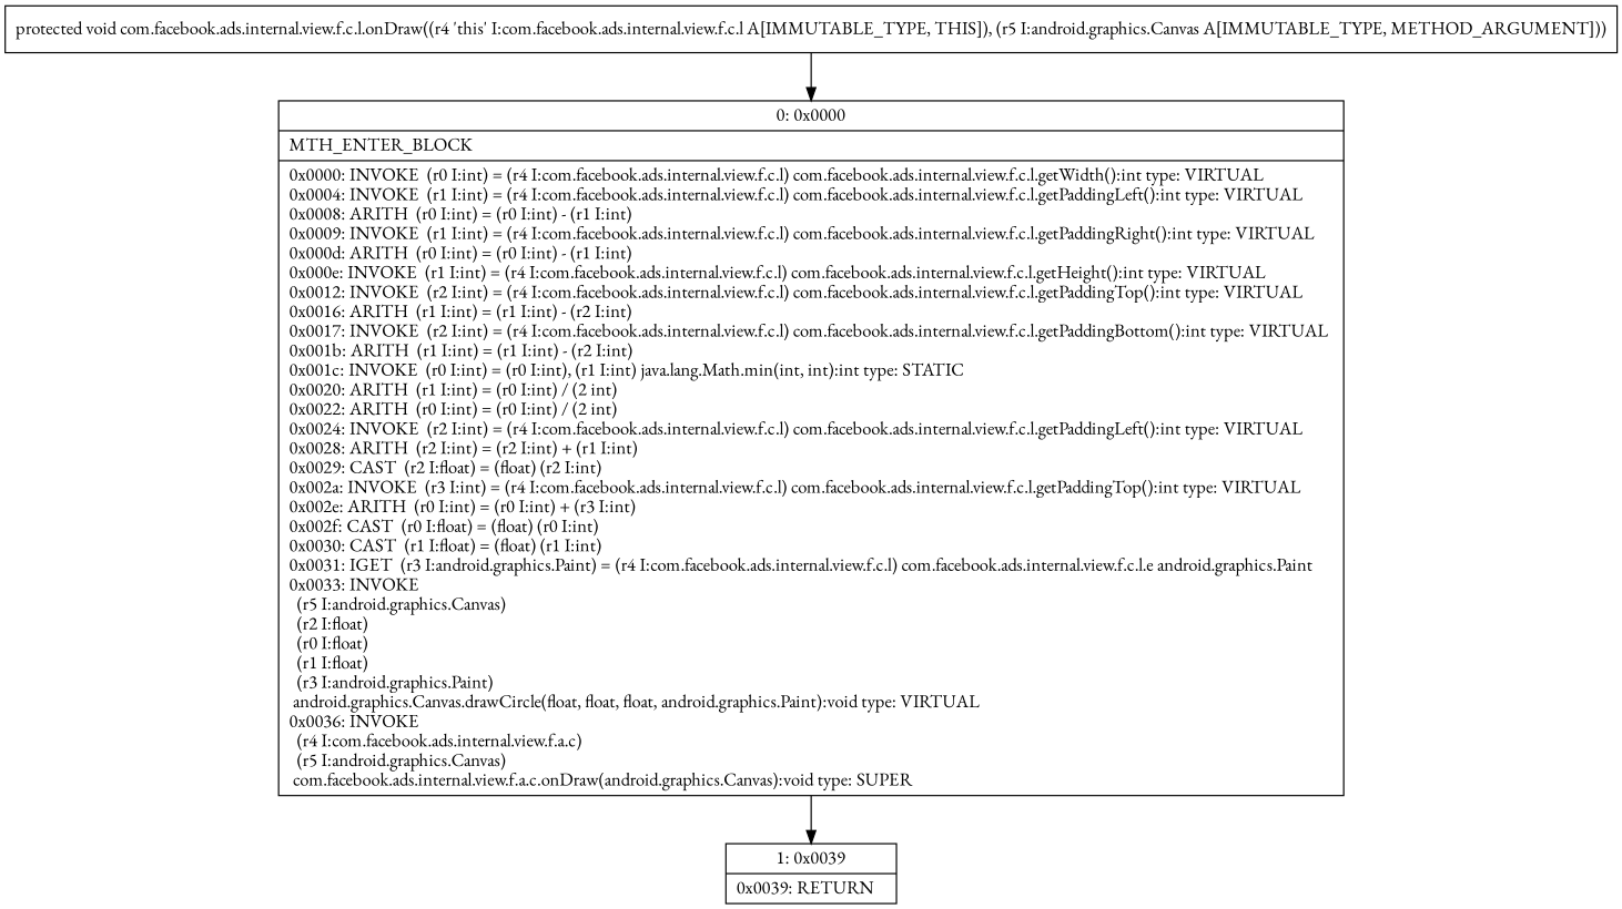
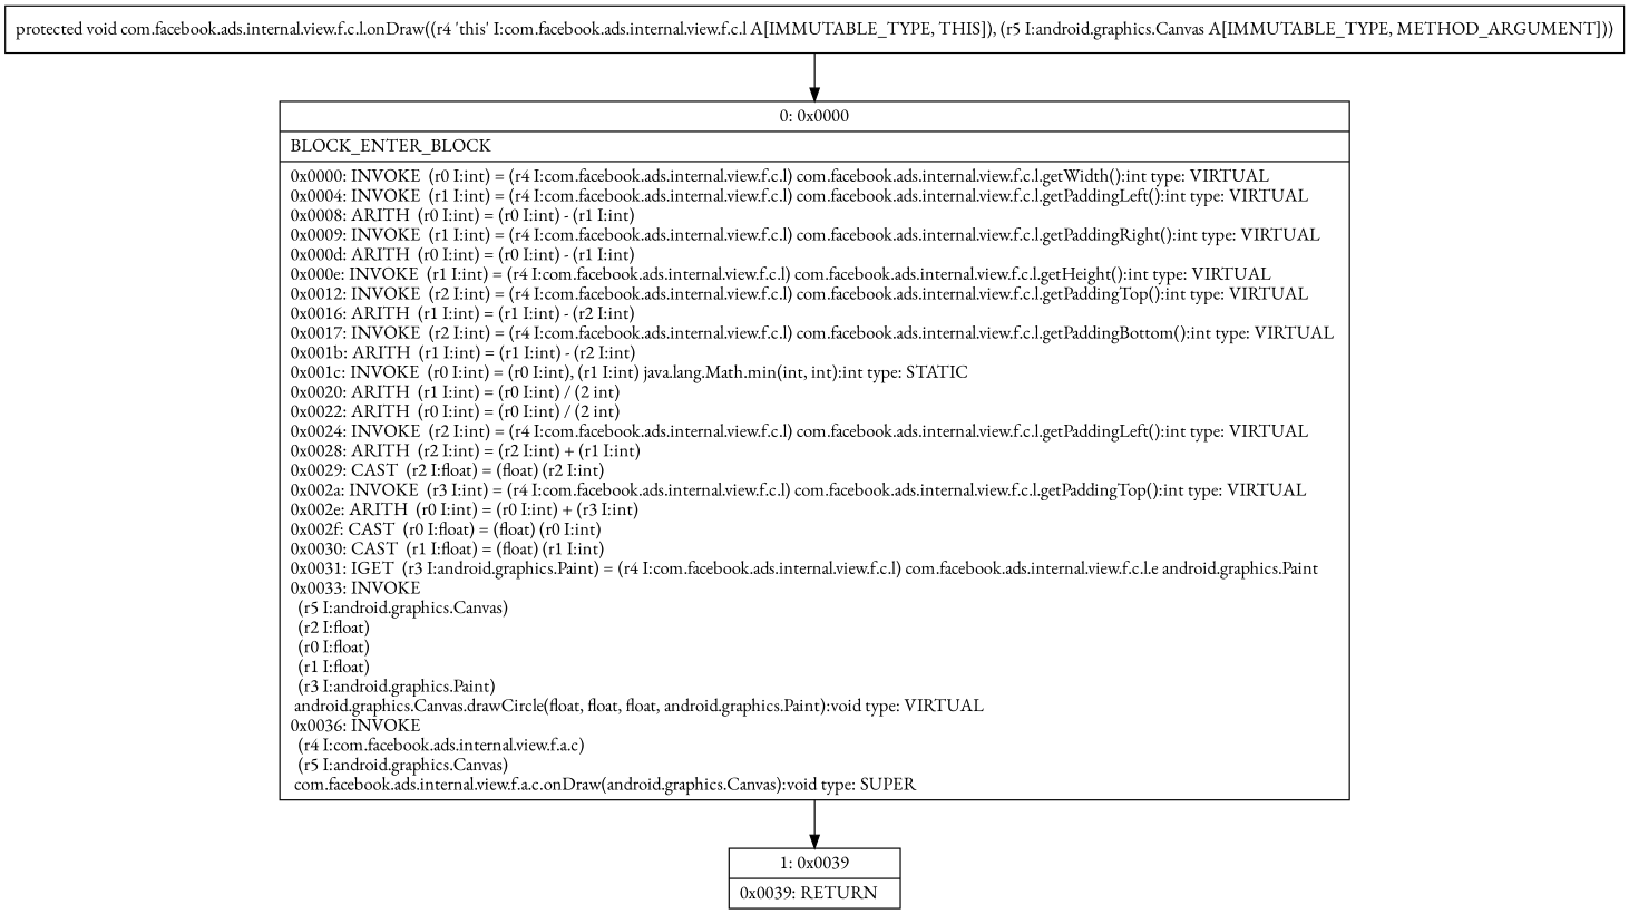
  digraph {
    fontname="EB Garamond"
    node [shape=record fontname="EB Garamond"]
    edge [fontname="EB Garamond"]
-   n1 [label="{0\:\ 0x0000|MTH_ENTER_BLOCK\l|0x0000: INVOKE  (r0 I:int) = (r4 I:com.facebook.ads.internal.view.f.c.l) com.facebook.ads.internal.view.f.c.l.getWidth():int type: VIRTUAL \l0x0004: INVOKE  (r1 I:int) = (r4 I:com.facebook.ads.internal.view.f.c.l) com.facebook.ads.internal.view.f.c.l.getPaddingLeft():int type: VIRTUAL \l0x0008: ARITH  (r0 I:int) = (r0 I:int) \- (r1 I:int) \l0x0009: INVOKE  (r1 I:int) = (r4 I:com.facebook.ads.internal.view.f.c.l) com.facebook.ads.internal.view.f.c.l.getPaddingRight():int type: VIRTUAL \l0x000d: ARITH  (r0 I:int) = (r0 I:int) \- (r1 I:int) \l0x000e: INVOKE  (r1 I:int) = (r4 I:com.facebook.ads.internal.view.f.c.l) com.facebook.ads.internal.view.f.c.l.getHeight():int type: VIRTUAL \l0x0012: INVOKE  (r2 I:int) = (r4 I:com.facebook.ads.internal.view.f.c.l) com.facebook.ads.internal.view.f.c.l.getPaddingTop():int type: VIRTUAL \l0x0016: ARITH  (r1 I:int) = (r1 I:int) \- (r2 I:int) \l0x0017: INVOKE  (r2 I:int) = (r4 I:com.facebook.ads.internal.view.f.c.l) com.facebook.ads.internal.view.f.c.l.getPaddingBottom():int type: VIRTUAL \l0x001b: ARITH  (r1 I:int) = (r1 I:int) \- (r2 I:int) \l0x001c: INVOKE  (r0 I:int) = (r0 I:int), (r1 I:int) java.lang.Math.min(int, int):int type: STATIC \l0x0020: ARITH  (r1 I:int) = (r0 I:int) \/ (2 int) \l0x0022: ARITH  (r0 I:int) = (r0 I:int) \/ (2 int) \l0x0024: INVOKE  (r2 I:int) = (r4 I:com.facebook.ads.internal.view.f.c.l) com.facebook.ads.internal.view.f.c.l.getPaddingLeft():int type: VIRTUAL \l0x0028: ARITH  (r2 I:int) = (r2 I:int) + (r1 I:int) \l0x0029: CAST  (r2 I:float) = (float) (r2 I:int) \l0x002a: INVOKE  (r3 I:int) = (r4 I:com.facebook.ads.internal.view.f.c.l) com.facebook.ads.internal.view.f.c.l.getPaddingTop():int type: VIRTUAL \l0x002e: ARITH  (r0 I:int) = (r0 I:int) + (r3 I:int) \l0x002f: CAST  (r0 I:float) = (float) (r0 I:int) \l0x0030: CAST  (r1 I:float) = (float) (r1 I:int) \l0x0031: IGET  (r3 I:android.graphics.Paint) = (r4 I:com.facebook.ads.internal.view.f.c.l) com.facebook.ads.internal.view.f.c.l.e android.graphics.Paint \l0x0033: INVOKE  \l  (r5 I:android.graphics.Canvas)\l  (r2 I:float)\l  (r0 I:float)\l  (r1 I:float)\l  (r3 I:android.graphics.Paint)\l android.graphics.Canvas.drawCircle(float, float, float, android.graphics.Paint):void type: VIRTUAL \l0x0036: INVOKE  \l  (r4 I:com.facebook.ads.internal.view.f.a.c)\l  (r5 I:android.graphics.Canvas)\l com.facebook.ads.internal.view.f.a.c.onDraw(android.graphics.Canvas):void type: SUPER \l}"]
+   n1 [label="{0\:\ 0x0000|BLOCK_ENTER_BLOCK\l|0x0000: INVOKE  (r0 I:int) = (r4 I:com.facebook.ads.internal.view.f.c.l) com.facebook.ads.internal.view.f.c.l.getWidth():int type: VIRTUAL \l0x0004: INVOKE  (r1 I:int) = (r4 I:com.facebook.ads.internal.view.f.c.l) com.facebook.ads.internal.view.f.c.l.getPaddingLeft():int type: VIRTUAL \l0x0008: ARITH  (r0 I:int) = (r0 I:int) \- (r1 I:int) \l0x0009: INVOKE  (r1 I:int) = (r4 I:com.facebook.ads.internal.view.f.c.l) com.facebook.ads.internal.view.f.c.l.getPaddingRight():int type: VIRTUAL \l0x000d: ARITH  (r0 I:int) = (r0 I:int) \- (r1 I:int) \l0x000e: INVOKE  (r1 I:int) = (r4 I:com.facebook.ads.internal.view.f.c.l) com.facebook.ads.internal.view.f.c.l.getHeight():int type: VIRTUAL \l0x0012: INVOKE  (r2 I:int) = (r4 I:com.facebook.ads.internal.view.f.c.l) com.facebook.ads.internal.view.f.c.l.getPaddingTop():int type: VIRTUAL \l0x0016: ARITH  (r1 I:int) = (r1 I:int) \- (r2 I:int) \l0x0017: INVOKE  (r2 I:int) = (r4 I:com.facebook.ads.internal.view.f.c.l) com.facebook.ads.internal.view.f.c.l.getPaddingBottom():int type: VIRTUAL \l0x001b: ARITH  (r1 I:int) = (r1 I:int) \- (r2 I:int) \l0x001c: INVOKE  (r0 I:int) = (r0 I:int), (r1 I:int) java.lang.Math.min(int, int):int type: STATIC \l0x0020: ARITH  (r1 I:int) = (r0 I:int) \/ (2 int) \l0x0022: ARITH  (r0 I:int) = (r0 I:int) \/ (2 int) \l0x0024: INVOKE  (r2 I:int) = (r4 I:com.facebook.ads.internal.view.f.c.l) com.facebook.ads.internal.view.f.c.l.getPaddingLeft():int type: VIRTUAL \l0x0028: ARITH  (r2 I:int) = (r2 I:int) + (r1 I:int) \l0x0029: CAST  (r2 I:float) = (float) (r2 I:int) \l0x002a: INVOKE  (r3 I:int) = (r4 I:com.facebook.ads.internal.view.f.c.l) com.facebook.ads.internal.view.f.c.l.getPaddingTop():int type: VIRTUAL \l0x002e: ARITH  (r0 I:int) = (r0 I:int) + (r3 I:int) \l0x002f: CAST  (r0 I:float) = (float) (r0 I:int) \l0x0030: CAST  (r1 I:float) = (float) (r1 I:int) \l0x0031: IGET  (r3 I:android.graphics.Paint) = (r4 I:com.facebook.ads.internal.view.f.c.l) com.facebook.ads.internal.view.f.c.l.e android.graphics.Paint \l0x0033: INVOKE  \l  (r5 I:android.graphics.Canvas)\l  (r2 I:float)\l  (r0 I:float)\l  (r1 I:float)\l  (r3 I:android.graphics.Paint)\l android.graphics.Canvas.drawCircle(float, float, float, android.graphics.Paint):void type: VIRTUAL \l0x0036: INVOKE  \l  (r4 I:com.facebook.ads.internal.view.f.a.c)\l  (r5 I:android.graphics.Canvas)\l com.facebook.ads.internal.view.f.a.c.onDraw(android.graphics.Canvas):void type: SUPER \l}"]
    n2 [label="{1\:\ 0x0039|0x0039: RETURN   \l}"]
    n3 [label="{protected void com.facebook.ads.internal.view.f.c.l.onDraw((r4 'this' I:com.facebook.ads.internal.view.f.c.l A[IMMUTABLE_TYPE, THIS]), (r5 I:android.graphics.Canvas A[IMMUTABLE_TYPE, METHOD_ARGUMENT])) }"]
    n1 -> n2
    n3 -> n1
  }
